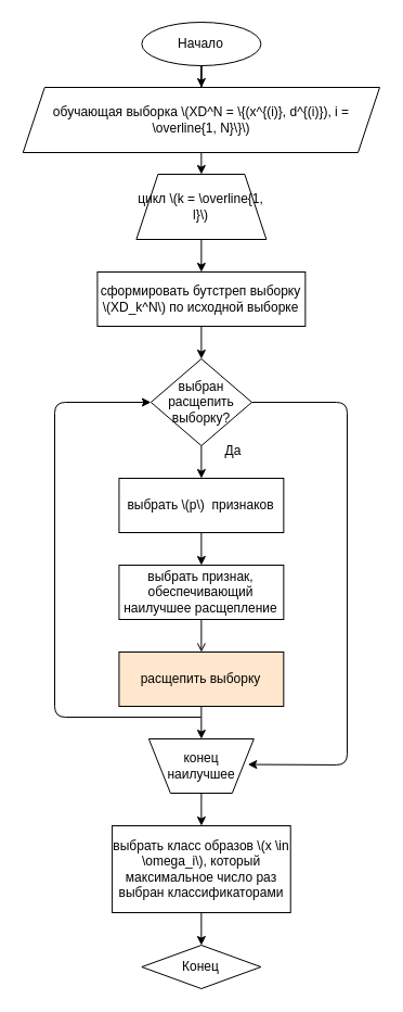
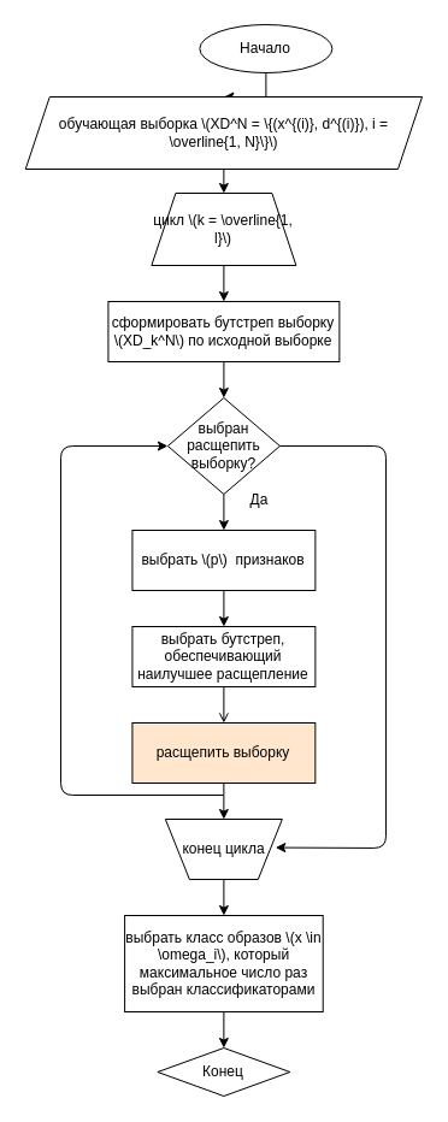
  <mxCell id="0" />
  <mxCell id="1" parent="0" />
  <mxCell id="2" style="edgeStyle=orthogonalEdgeStyle;rounded=0;orthogonalLoop=1;jettySize=auto;html=1;" parent="1" source="3" target="5" edge="1"><mxGeometry relative="1" as="geometry"><mxPoint x="186" y="160" as="targetPoint" /></mxGeometry></mxCell>
- <mxCell id="3" value="Начало" style="ellipse;whiteSpace=wrap;html=1;" parent="1" vertex="1"><mxGeometry x="130.37" y="20" width="110" height="40" as="geometry" /></mxCell>
+ <mxCell id="3" value="Начало" style="ellipse;whiteSpace=wrap;html=1;" parent="1" vertex="1"><mxGeometry x="165.37" y="20" width="110" height="40" as="geometry" /></mxCell>
  <mxCell id="4" value="" style="group" parent="1" vertex="1" connectable="0"><mxGeometry x="20.75" y="80" width="329.24" height="60" as="geometry" /></mxCell>
  <mxCell id="5" value="обучающая выборка \(XD^N = \{(x^{(i)}, d^{(i)}), i = \overline{1, N}\}\)" style="shape=parallelogram;perimeter=parallelogramPerimeter;whiteSpace=wrap;html=1;fixedSize=1;perimeterSpacing=0;align=center;" parent="4" vertex="1"><mxGeometry width="329.24" height="60" as="geometry" /></mxCell>
  <mxCell id="6" style="edgeStyle=orthogonalEdgeStyle;rounded=0;orthogonalLoop=1;jettySize=auto;html=1;exitX=0.5;exitY=1;exitDx=0;exitDy=0;entryX=0.5;entryY=0;entryDx=0;entryDy=0;" parent="1" source="5" target="18" edge="1"><mxGeometry relative="1" as="geometry"><mxPoint x="181.515" y="130" as="sourcePoint" /><mxPoint x="185.333" y="150" as="targetPoint" /></mxGeometry></mxCell>
  <mxCell id="7" value="Конец" style="rhombus;whiteSpace=wrap;html=1;" parent="1" vertex="1"><mxGeometry x="130.37" y="870" width="110" height="40" as="geometry" /></mxCell>
  <mxCell id="8" style="edgeStyle=none;html=1;entryX=0.5;entryY=0;entryDx=0;entryDy=0;exitX=0.5;exitY=1;exitDx=0;exitDy=0;" edge="1" parent="1" source="10" target="12"><mxGeometry relative="1" as="geometry"><mxPoint x="185.38" y="470" as="targetPoint" /><mxPoint x="220" y="440" as="sourcePoint" /></mxGeometry></mxCell>
  <mxCell id="9" style="edgeStyle=none;html=1;entryX=0.057;entryY=0.529;entryDx=0;entryDy=0;entryPerimeter=0;" edge="1" parent="1" source="10" target="22"><mxGeometry relative="1" as="geometry"><Array as="points"><mxPoint x="320" y="370" /><mxPoint x="320" y="704" /></Array></mxGeometry></mxCell>
  <mxCell id="10" value="выбран расщепить выборку?" style="rhombus;whiteSpace=wrap;html=1;" vertex="1" parent="1"><mxGeometry x="138.86" y="330" width="93.08" height="80" as="geometry" /></mxCell>
  <mxCell id="11" style="edgeStyle=none;html=1;entryX=0.5;entryY=0;entryDx=0;entryDy=0;" edge="1" parent="1" source="12" target="14"><mxGeometry relative="1" as="geometry" /></mxCell>
  <mxCell id="12" value="выбрать \(p\)&amp;nbsp; признаков" style="rounded=0;whiteSpace=wrap;html=1;" vertex="1" parent="1"><mxGeometry x="109.44" y="440" width="151.92" height="50" as="geometry" /></mxCell>
  <mxCell id="13" style="edgeStyle=none;html=1;entryX=0.5;entryY=0;entryDx=0;entryDy=0;endArrow=open;" edge="1" parent="1" source="14" target="16"><mxGeometry relative="1" as="geometry" /></mxCell>
- <mxCell id="14" value="выбрать признак, обеспечивающий наилучшее расщепление" style="rounded=0;whiteSpace=wrap;html=1;" vertex="1" parent="1"><mxGeometry x="109.44" y="520" width="151.92" height="50" as="geometry" /></mxCell>
+ <mxCell id="14" value="выбрать бутстреп, обеспечивающий наилучшее расщепление" style="rounded=0;whiteSpace=wrap;html=1;" vertex="1" parent="1"><mxGeometry x="109.44" y="520" width="151.92" height="50" as="geometry" /></mxCell>
  <mxCell id="15" style="edgeStyle=none;html=1;entryX=0.5;entryY=1;entryDx=0;entryDy=0;" edge="1" parent="1" source="16" target="22"><mxGeometry relative="1" as="geometry" /></mxCell>
  <mxCell id="16" value="расщепить выборку" style="rounded=0;whiteSpace=wrap;html=1;fillColor=#ffe6cc;" vertex="1" parent="1"><mxGeometry x="109.42" y="600" width="151.92" height="50" as="geometry" /></mxCell>
  <mxCell id="17" style="edgeStyle=none;html=1;entryX=0.5;entryY=0;entryDx=0;entryDy=0;" edge="1" parent="1" source="18" target="20"><mxGeometry relative="1" as="geometry" /></mxCell>
  <mxCell id="18" value="цикл \(k = \overline{1, l}\)" style="shape=trapezoid;perimeter=trapezoidPerimeter;whiteSpace=wrap;html=1;fixedSize=1;rounded=0;" vertex="1" parent="1"><mxGeometry x="125.375" y="160" width="120" height="60" as="geometry" /></mxCell>
  <mxCell id="19" style="edgeStyle=none;html=1;entryX=0.5;entryY=0;entryDx=0;entryDy=0;" edge="1" parent="1" source="20" target="10"><mxGeometry relative="1" as="geometry" /></mxCell>
  <mxCell id="20" value="cформировать бутстреп выборку \(XD_k^N\) по исходной выборке" style="rounded=0;whiteSpace=wrap;html=1;" vertex="1" parent="1"><mxGeometry x="89.43" y="250" width="191.93" height="50" as="geometry" /></mxCell>
  <mxCell id="21" style="edgeStyle=none;html=1;entryX=0.5;entryY=0;entryDx=0;entryDy=0;" edge="1" parent="1" source="22" target="26"><mxGeometry relative="1" as="geometry" /></mxCell>
- <mxCell id="22" value="конец наилучшее" style="shape=trapezoid;perimeter=trapezoidPerimeter;whiteSpace=wrap;html=1;fixedSize=1;rounded=0;direction=west;" vertex="1" parent="1"><mxGeometry x="136.89" y="680" width="96.95" height="50" as="geometry" /></mxCell>
+ <mxCell id="22" value="конец цикла" style="shape=trapezoid;perimeter=trapezoidPerimeter;whiteSpace=wrap;html=1;fixedSize=1;rounded=0;direction=west;" vertex="1" parent="1"><mxGeometry x="136.89" y="680" width="96.95" height="50" as="geometry" /></mxCell>
  <mxCell id="23" value="" style="endArrow=classic;html=1;entryX=0;entryY=0.5;entryDx=0;entryDy=0;" edge="1" parent="1" target="10"><mxGeometry width="50" height="50" relative="1" as="geometry"><mxPoint x="185" y="660" as="sourcePoint" /><mxPoint x="50" y="360" as="targetPoint" /><Array as="points"><mxPoint x="50" y="660" /><mxPoint x="50" y="370" /></Array></mxGeometry></mxCell>
  <mxCell id="24" value="Да" style="text;html=1;strokeColor=none;fillColor=none;align=center;verticalAlign=middle;whiteSpace=wrap;rounded=0;" vertex="1" parent="1"><mxGeometry x="185.38" y="400" width="60" height="30" as="geometry" /></mxCell>
  <mxCell id="25" style="edgeStyle=none;html=1;entryX=0.5;entryY=0;entryDx=0;entryDy=0;" edge="1" parent="1" source="26" target="7"><mxGeometry relative="1" as="geometry" /></mxCell>
  <mxCell id="26" value="выбрать класс образов \(x \in \omega_i\), который максимальное число раз выбран классификаторами" style="rounded=0;whiteSpace=wrap;html=1;" vertex="1" parent="1"><mxGeometry x="103.09" y="760" width="164.63" height="80" as="geometry" /></mxCell>
